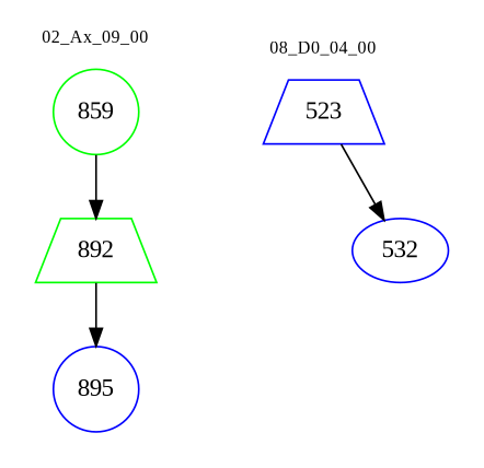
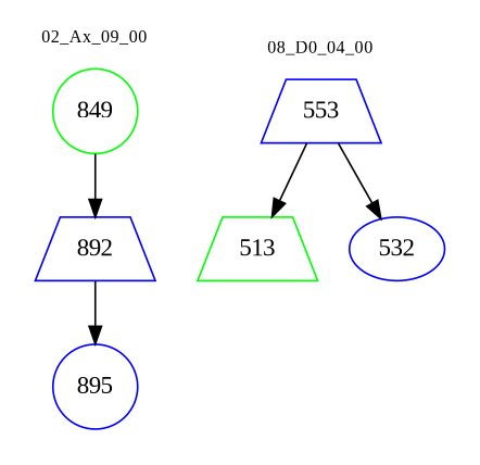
  digraph {
    fontname="Liberation Serif"
    node [color=blue fontname="Liberation Serif" shape=trapezium]
    edge [color=black fontname="Liberation Serif"]
-   n1 [color=green label=892]
-   n2 [color=green label=859 shape=circle]
+   n1 [label=892]
+   n2 [color=green label=849 shape=circle]
    n3 [label=895 shape=circle]
-   n4 [label=523]
+   n4 [label=553]
+   n5 [color=green label=513]
    n6 [label=532 shape=ellipse]
    subgraph cluster_1 {
      color=white
      fontsize=10
      label="02_Ax_09_00"
      n1
      n2
      n3
    }
    subgraph cluster_2 {
      color=white
      fontsize=10
      label="08_D0_04_00"
      n4
+     n5
      n6
    }
    n1 -> n3
    n2 -> n1
+   n4 -> n5
    n4 -> n6
  }
